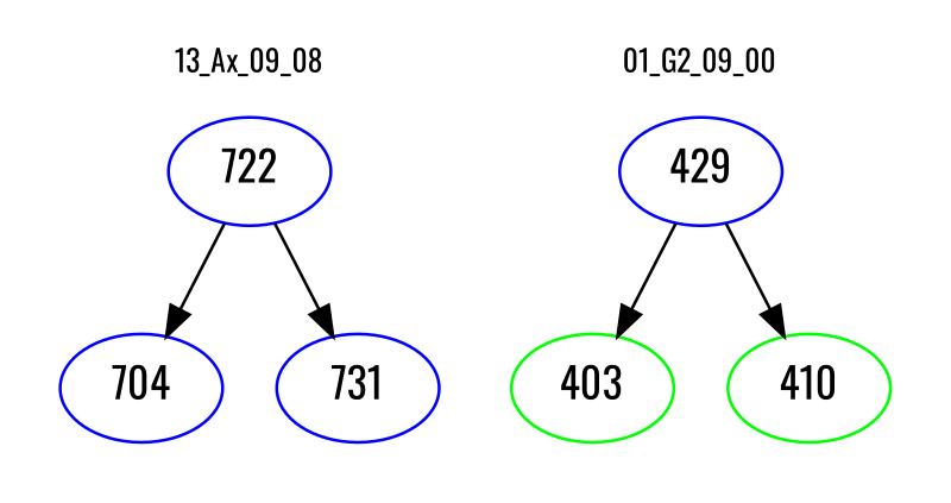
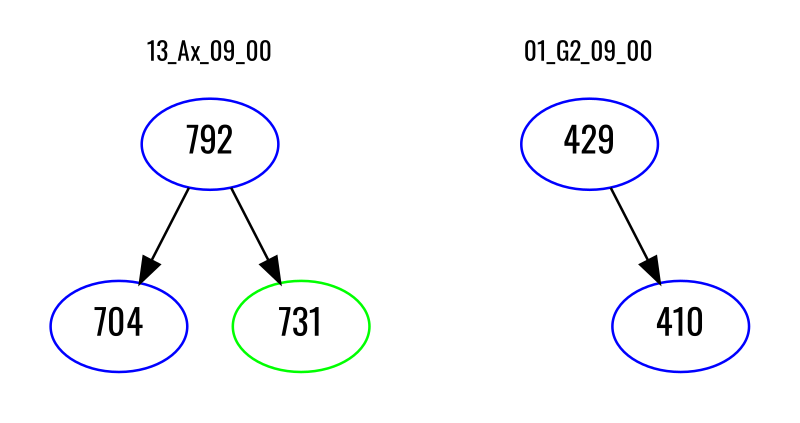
  digraph {
    fontname=Oswald
    node [color=blue fontname=Oswald]
    edge [color=black fontname=Oswald]
-   n1 [label=722]
+   n1 [label=792]
    n2 [label=704]
-   n3 [label=731]
+   n3 [color=green label=731]
    n4 [label=429]
-   n5 [color=green label=403]
-   n6 [color=green label=410]
+   n6 [label=410]
    subgraph cluster_1 {
      color=white
      fontsize=10
-     label="13_Ax_09_08"
+     label="13_Ax_09_00"
      n1
      n2
      n3
    }
    subgraph cluster_2 {
      color=white
      fontsize=10
      label="01_G2_09_00"
      n4
-     n5
      n6
    }
    n1 -> n2
    n1 -> n3
-   n4 -> n5
    n4 -> n6
  }
